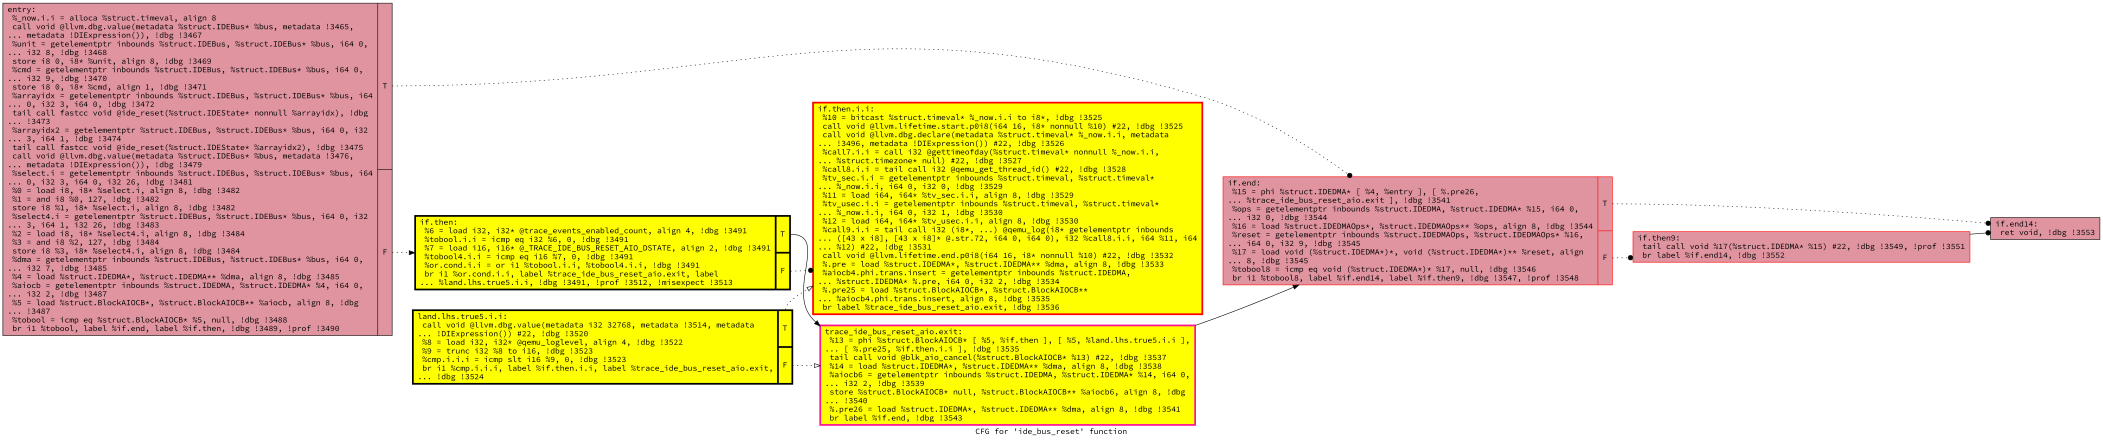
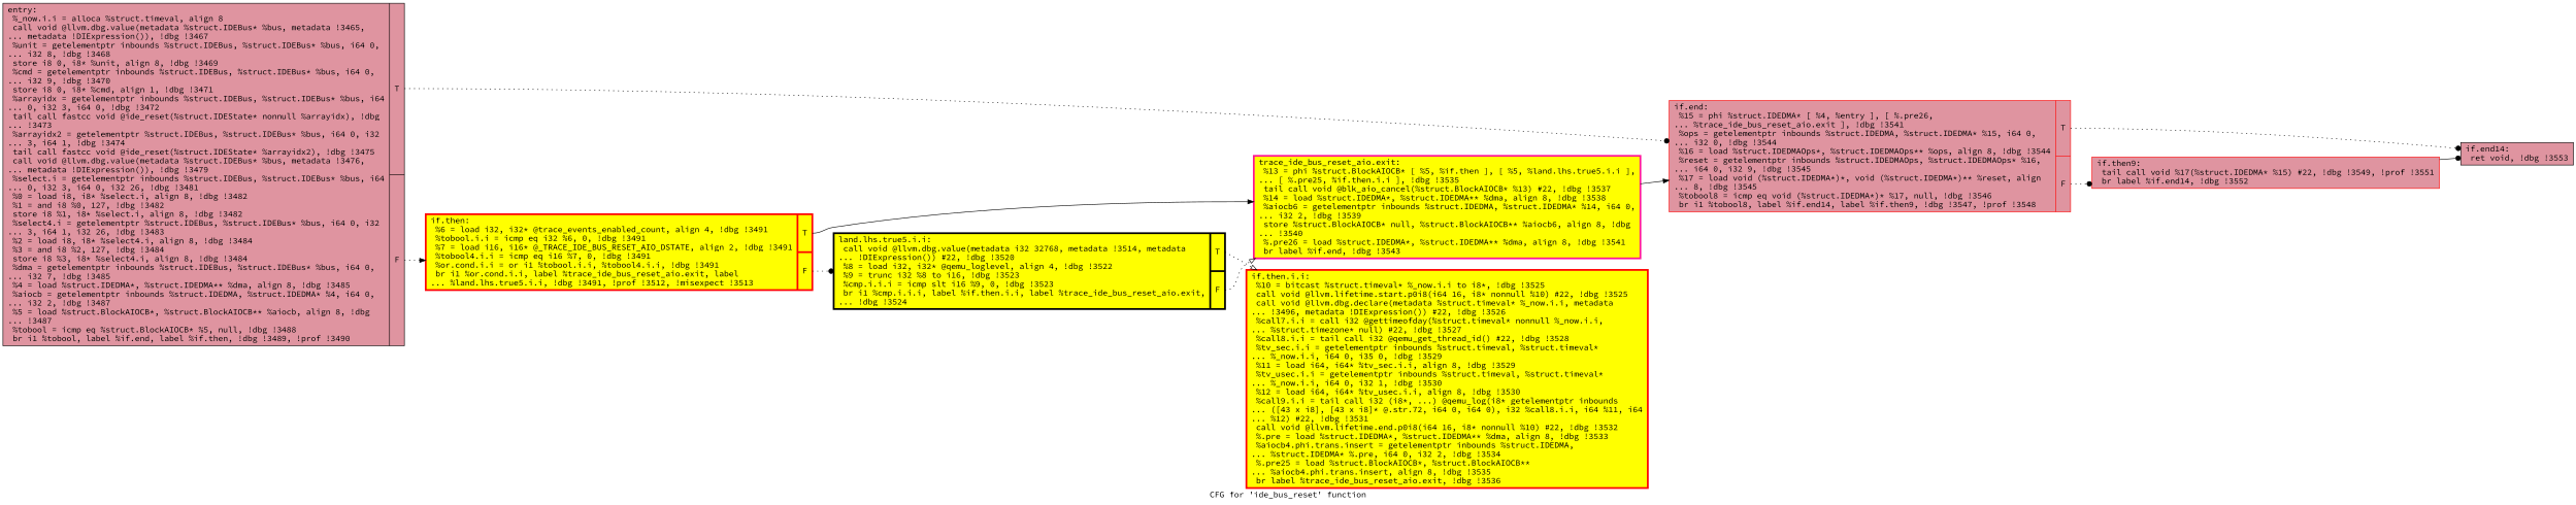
  digraph {
    fontname="Source Code Pro"
    label="CFG for 'ide_bus_reset' function"
    rankdir=LR
    node [color=black fillcolor="#b70d2870" fontname="Source Code Pro" shape=record style=filled]
    edge [arrowhead=dot fontname="Source Code Pro" style=dotted tailport=s0]
    n1 [label="{entry:\l  %_now.i.i = alloca %struct.timeval, align 8\l  call void @llvm.dbg.value(metadata %struct.IDEBus* %bus, metadata !3465,\l... metadata !DIExpression()), !dbg !3467\l  %unit = getelementptr inbounds %struct.IDEBus, %struct.IDEBus* %bus, i64 0,\l... i32 8, !dbg !3468\l  store i8 0, i8* %unit, align 8, !dbg !3469\l  %cmd = getelementptr inbounds %struct.IDEBus, %struct.IDEBus* %bus, i64 0,\l... i32 9, !dbg !3470\l  store i8 0, i8* %cmd, align 1, !dbg !3471\l  %arrayidx = getelementptr inbounds %struct.IDEBus, %struct.IDEBus* %bus, i64\l... 0, i32 3, i64 0, !dbg !3472\l  tail call fastcc void @ide_reset(%struct.IDEState* nonnull %arrayidx), !dbg\l... !3473\l  %arrayidx2 = getelementptr %struct.IDEBus, %struct.IDEBus* %bus, i64 0, i32\l... 3, i64 1, !dbg !3474\l  tail call fastcc void @ide_reset(%struct.IDEState* %arrayidx2), !dbg !3475\l  call void @llvm.dbg.value(metadata %struct.IDEBus* %bus, metadata !3476,\l... metadata !DIExpression()), !dbg !3479\l  %select.i = getelementptr inbounds %struct.IDEBus, %struct.IDEBus* %bus, i64\l... 0, i32 3, i64 0, i32 26, !dbg !3481\l  %0 = load i8, i8* %select.i, align 8, !dbg !3482\l  %1 = and i8 %0, 127, !dbg !3482\l  store i8 %1, i8* %select.i, align 8, !dbg !3482\l  %select4.i = getelementptr %struct.IDEBus, %struct.IDEBus* %bus, i64 0, i32\l... 3, i64 1, i32 26, !dbg !3483\l  %2 = load i8, i8* %select4.i, align 8, !dbg !3484\l  %3 = and i8 %2, 127, !dbg !3484\l  store i8 %3, i8* %select4.i, align 8, !dbg !3484\l  %dma = getelementptr inbounds %struct.IDEBus, %struct.IDEBus* %bus, i64 0,\l... i32 7, !dbg !3485\l  %4 = load %struct.IDEDMA*, %struct.IDEDMA** %dma, align 8, !dbg !3485\l  %aiocb = getelementptr inbounds %struct.IDEDMA, %struct.IDEDMA* %4, i64 0,\l... i32 2, !dbg !3487\l  %5 = load %struct.BlockAIOCB*, %struct.BlockAIOCB** %aiocb, align 8, !dbg\l... !3487\l  %tobool = icmp eq %struct.BlockAIOCB* %5, null, !dbg !3488\l  br i1 %tobool, label %if.end, label %if.then, !dbg !3489, !prof !3490\l|{<s0>T|<s1>F}}"]
    n2 [color=red label="{if.end:                                           \l  %15 = phi %struct.IDEDMA* [ %4, %entry ], [ %.pre26,\l... %trace_ide_bus_reset_aio.exit ], !dbg !3541\l  %ops = getelementptr inbounds %struct.IDEDMA, %struct.IDEDMA* %15, i64 0,\l... i32 0, !dbg !3544\l  %16 = load %struct.IDEDMAOps*, %struct.IDEDMAOps** %ops, align 8, !dbg !3544\l  %reset = getelementptr inbounds %struct.IDEDMAOps, %struct.IDEDMAOps* %16,\l... i64 0, i32 9, !dbg !3545\l  %17 = load void (%struct.IDEDMA*)*, void (%struct.IDEDMA*)** %reset, align\l... 8, !dbg !3545\l  %tobool8 = icmp eq void (%struct.IDEDMA*)* %17, null, !dbg !3546\l  br i1 %tobool8, label %if.end14, label %if.then9, !dbg !3547, !prof !3548\l|{<s0>T|<s1>F}}"]
-   n3 [fillcolor=yellow label="{if.then:                                          \l  %6 = load i32, i32* @trace_events_enabled_count, align 4, !dbg !3491\l  %tobool.i.i = icmp eq i32 %6, 0, !dbg !3491\l  %7 = load i16, i16* @_TRACE_IDE_BUS_RESET_AIO_DSTATE, align 2, !dbg !3491\l  %tobool4.i.i = icmp eq i16 %7, 0, !dbg !3491\l  %or.cond.i.i = or i1 %tobool.i.i, %tobool4.i.i, !dbg !3491\l  br i1 %or.cond.i.i, label %trace_ide_bus_reset_aio.exit, label\l... %land.lhs.true5.i.i, !dbg !3491, !prof !3512, !misexpect !3513\l|{<s0>T|<s1>F}}" penwidth=3.0]
+   n3 [color=red fillcolor=yellow label="{if.then:                                          \l  %6 = load i32, i32* @trace_events_enabled_count, align 4, !dbg !3491\l  %tobool.i.i = icmp eq i32 %6, 0, !dbg !3491\l  %7 = load i16, i16* @_TRACE_IDE_BUS_RESET_AIO_DSTATE, align 2, !dbg !3491\l  %tobool4.i.i = icmp eq i16 %7, 0, !dbg !3491\l  %or.cond.i.i = or i1 %tobool.i.i, %tobool4.i.i, !dbg !3491\l  br i1 %or.cond.i.i, label %trace_ide_bus_reset_aio.exit, label\l... %land.lhs.true5.i.i, !dbg !3491, !prof !3512, !misexpect !3513\l|{<s0>T|<s1>F}}" penwidth=3.0]
    n4 [label="{if.end14:                                         \l  ret void, !dbg !3553\l}"]
    n5 [color=red label="{if.then9:                                         \l  tail call void %17(%struct.IDEDMA* %15) #22, !dbg !3549, !prof !3551\l  br label %if.end14, !dbg !3552\l}"]
    n6 [color=deeppink fillcolor=yellow label="{trace_ide_bus_reset_aio.exit:                     \l  %13 = phi %struct.BlockAIOCB* [ %5, %if.then ], [ %5, %land.lhs.true5.i.i ],\l... [ %.pre25, %if.then.i.i ], !dbg !3535\l  tail call void @blk_aio_cancel(%struct.BlockAIOCB* %13) #22, !dbg !3537\l  %14 = load %struct.IDEDMA*, %struct.IDEDMA** %dma, align 8, !dbg !3538\l  %aiocb6 = getelementptr inbounds %struct.IDEDMA, %struct.IDEDMA* %14, i64 0,\l... i32 2, !dbg !3539\l  store %struct.BlockAIOCB* null, %struct.BlockAIOCB** %aiocb6, align 8, !dbg\l... !3540\l  %.pre26 = load %struct.IDEDMA*, %struct.IDEDMA** %dma, align 8, !dbg !3541\l  br label %if.end, !dbg !3543\l}" penwidth=3.0]
    n7 [fillcolor=yellow label="{land.lhs.true5.i.i:                               \l  call void @llvm.dbg.value(metadata i32 32768, metadata !3514, metadata\l... !DIExpression()) #22, !dbg !3520\l  %8 = load i32, i32* @qemu_loglevel, align 4, !dbg !3522\l  %9 = trunc i32 %8 to i16, !dbg !3523\l  %cmp.i.i.i = icmp slt i16 %9, 0, !dbg !3523\l  br i1 %cmp.i.i.i, label %if.then.i.i, label %trace_ide_bus_reset_aio.exit,\l... !dbg !3524\l|{<s0>T|<s1>F}}" penwidth=3.0]
-   n8 [color=red fillcolor=yellow label="{if.then.i.i:                                      \l  %10 = bitcast %struct.timeval* %_now.i.i to i8*, !dbg !3525\l  call void @llvm.lifetime.start.p0i8(i64 16, i8* nonnull %10) #22, !dbg !3525\l  call void @llvm.dbg.declare(metadata %struct.timeval* %_now.i.i, metadata\l... !3496, metadata !DIExpression()) #22, !dbg !3526\l  %call7.i.i = call i32 @gettimeofday(%struct.timeval* nonnull %_now.i.i,\l... %struct.timezone* null) #22, !dbg !3527\l  %call8.i.i = tail call i32 @qemu_get_thread_id() #22, !dbg !3528\l  %tv_sec.i.i = getelementptr inbounds %struct.timeval, %struct.timeval*\l... %_now.i.i, i64 0, i32 0, !dbg !3529\l  %11 = load i64, i64* %tv_sec.i.i, align 8, !dbg !3529\l  %tv_usec.i.i = getelementptr inbounds %struct.timeval, %struct.timeval*\l... %_now.i.i, i64 0, i32 1, !dbg !3530\l  %12 = load i64, i64* %tv_usec.i.i, align 8, !dbg !3530\l  %call9.i.i = tail call i32 (i8*, ...) @qemu_log(i8* getelementptr inbounds\l... ([43 x i8], [43 x i8]* @.str.72, i64 0, i64 0), i32 %call8.i.i, i64 %11, i64\l... %12) #22, !dbg !3531\l  call void @llvm.lifetime.end.p0i8(i64 16, i8* nonnull %10) #22, !dbg !3532\l  %.pre = load %struct.IDEDMA*, %struct.IDEDMA** %dma, align 8, !dbg !3533\l  %aiocb4.phi.trans.insert = getelementptr inbounds %struct.IDEDMA,\l... %struct.IDEDMA* %.pre, i64 0, i32 2, !dbg !3534\l  %.pre25 = load %struct.BlockAIOCB*, %struct.BlockAIOCB**\l... %aiocb4.phi.trans.insert, align 8, !dbg !3535\l  br label %trace_ide_bus_reset_aio.exit, !dbg !3536\l}" penwidth=3.0]
+   n8 [color=red fillcolor=yellow label="{if.then.i.i:                                      \l  %10 = bitcast %struct.timeval* %_now.i.i to i8*, !dbg !3525\l  call void @llvm.lifetime.start.p0i8(i64 16, i8* nonnull %10) #22, !dbg !3525\l  call void @llvm.dbg.declare(metadata %struct.timeval* %_now.i.i, metadata\l... !3496, metadata !DIExpression()) #22, !dbg !3526\l  %call7.i.i = call i32 @gettimeofday(%struct.timeval* nonnull %_now.i.i,\l... %struct.timezone* null) #22, !dbg !3527\l  %call8.i.i = tail call i32 @qemu_get_thread_id() #22, !dbg !3528\l  %tv_sec.i.i = getelementptr inbounds %struct.timeval, %struct.timeval*\l... %_now.i.i, i64 0, i35 0, !dbg !3529\l  %11 = load i64, i64* %tv_sec.i.i, align 8, !dbg !3529\l  %tv_usec.i.i = getelementptr inbounds %struct.timeval, %struct.timeval*\l... %_now.i.i, i64 0, i32 1, !dbg !3530\l  %12 = load i64, i64* %tv_usec.i.i, align 8, !dbg !3530\l  %call9.i.i = tail call i32 (i8*, ...) @qemu_log(i8* getelementptr inbounds\l... ([43 x i8], [43 x i8]* @.str.72, i64 0, i64 0), i32 %call8.i.i, i64 %11, i64\l... %12) #22, !dbg !3531\l  call void @llvm.lifetime.end.p0i8(i64 16, i8* nonnull %10) #22, !dbg !3532\l  %.pre = load %struct.IDEDMA*, %struct.IDEDMA** %dma, align 8, !dbg !3533\l  %aiocb4.phi.trans.insert = getelementptr inbounds %struct.IDEDMA,\l... %struct.IDEDMA* %.pre, i64 0, i32 2, !dbg !3534\l  %.pre25 = load %struct.BlockAIOCB*, %struct.BlockAIOCB**\l... %aiocb4.phi.trans.insert, align 8, !dbg !3535\l  br label %trace_ide_bus_reset_aio.exit, !dbg !3536\l}" penwidth=3.0]
    n1 -> n2
    n1 -> n3 [arrowhead=normal tailport=s1]
    n2 -> n4
    n2 -> n5 [tailport=s1]
    n3 -> n6 [arrowhead=normal style=solid]
-   n3 -> n8 [tailport=s1]
+   n3 -> n7 [tailport=s1]
    n5 -> n4 [style=solid]
    n6 -> n2 [arrowhead=normal style=solid]
    n7 -> n6 [arrowhead=onormal tailport=s1]
    n7 -> n8 [arrowhead=onormal]
  }
